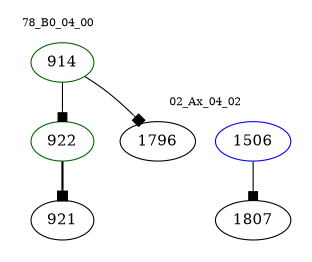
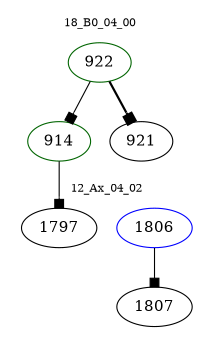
  digraph {
    node [color=black]
    edge [arrowhead=box color=black style=solid]
-   n1 [color=blue label=1506]
-   n2 [label=1796]
+   n1 [color=blue label=1806]
+   n2 [label=1797]
    n3 [label=1807]
    n4 [color=darkgreen label=922]
    n5 [color=darkgreen label=914]
    n6 [label=921]
    subgraph cluster_1 {
      color=white
      fontsize=10
-     label="02_Ax_04_02"
+     label="12_Ax_04_02"
      n1
      n2
      n3
    }
    subgraph cluster_2 {
      color=white
      fontsize=10
-     label="78_B0_04_00"
+     label="18_B0_04_00"
      n4
      n5
      n6
    }
    n1 -> n3
-   n5 -> n4
+   n4 -> n5
    n4 -> n6 [style=bold]
    n5 -> n2
  }
